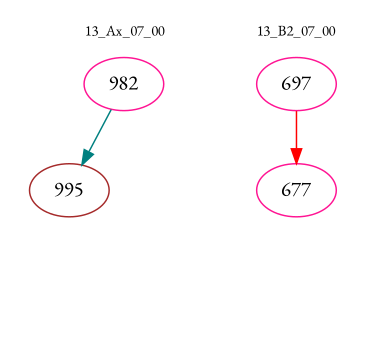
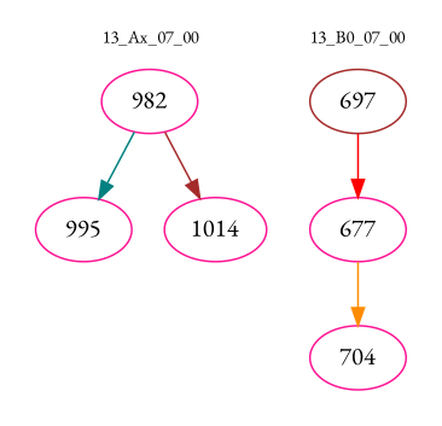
  digraph {
    fontname="EB Garamond"
    node [color=deeppink fontname="EB Garamond"]
    edge [fontname="EB Garamond"]
-   n1 [color=brown label=995]
+   n1 [label=995]
    n2 [label=982]
-   n4 [label=697]
+   n3 [label=1014]
+   n4 [color=brown label=697]
    n5 [label=677]
+   n6 [label=704]
    subgraph cluster_1 {
      color=white
      fontsize=10
      label="13_Ax_07_00"
      n1
      n2
+     n3
    }
    subgraph cluster_2 {
      color=white
      fontsize=10
-     label="13_B2_07_00"
+     label="13_B0_07_00"
      n4
      n5
+     n6
    }
    n2 -> n1 [color=teal]
+   n2 -> n3 [color=brown]
    n4 -> n5 [color=red]
+   n5 -> n6 [color=darkorange]
  }
